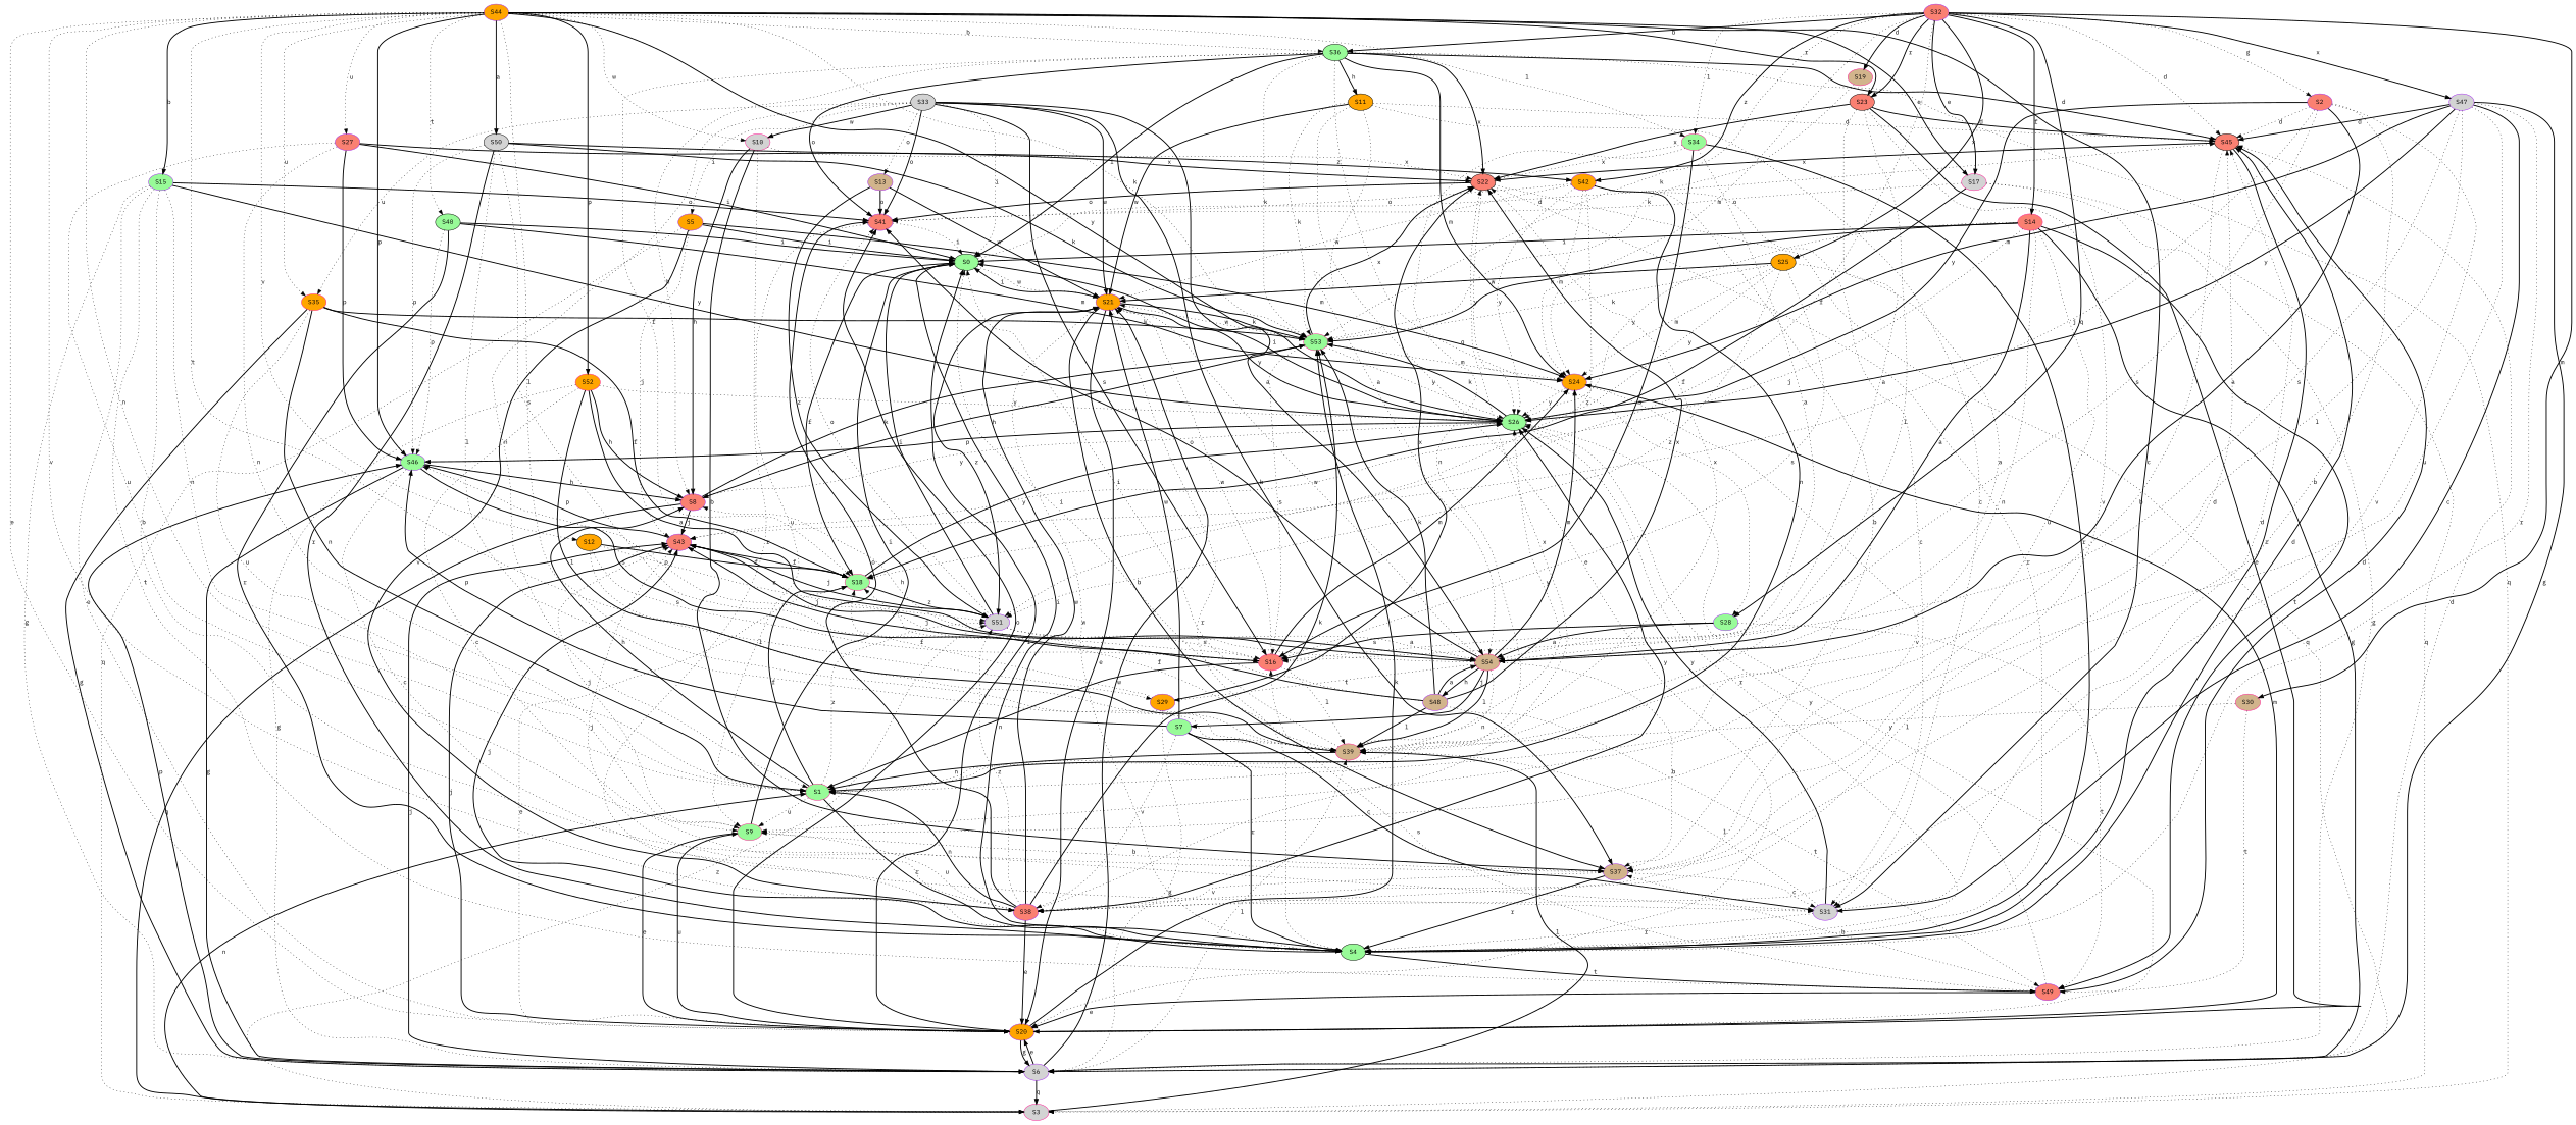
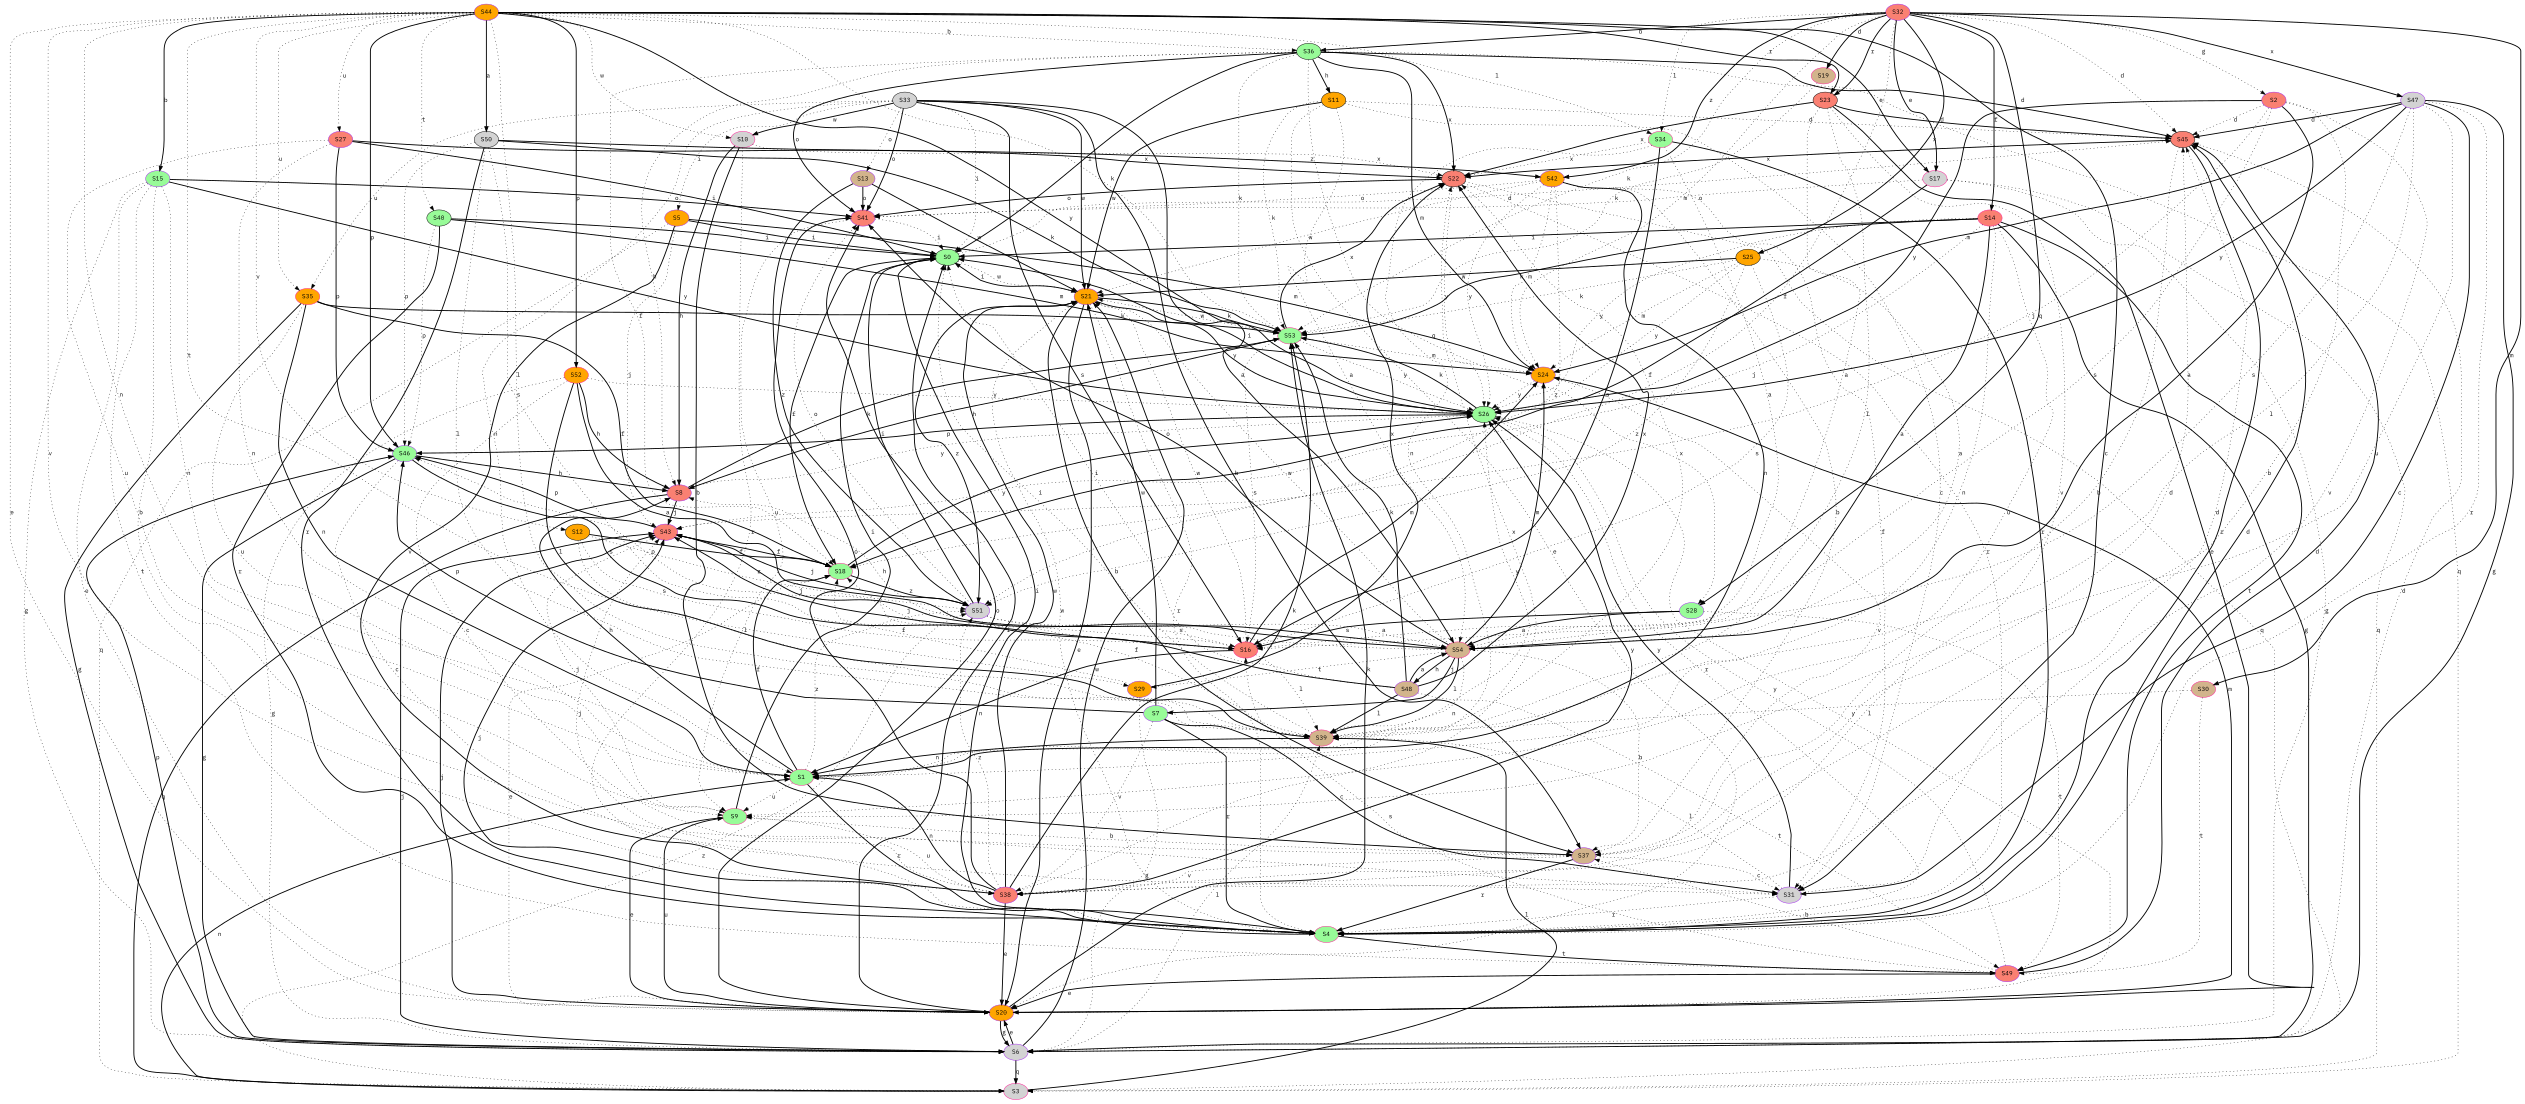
  strict digraph {
    fontname="IBM Plex Mono"
    node [color=purple fillcolor=palegreen fontname="IBM Plex Mono" style=filled]
    edge [fontname="IBM Plex Mono" style=bold]
    S32 [fillcolor=salmon]
    S36 [color=black]
    S19 [color=deeppink fillcolor=tan]
    S45 [color=black fillcolor=salmon]
    S17 [color=deeppink fillcolor=lightgrey]
    S14 [color=deeppink fillcolor=salmon]
    S18 [color=deeppink]
    S2 [fillcolor=salmon]
    S53 [color=deeppink]
    S34 [color=deeppink]
    S30 [color=deeppink fillcolor=tan]
    S24 [fillcolor=orange]
    S28
    S23 [color=black fillcolor=salmon]
    S25 [color=black fillcolor=orange]
    S47 [fillcolor=lightgrey]
    S42 [fillcolor=orange]
    S0 [color=black]
    S41 [fillcolor=salmon]
    S11 [color=black fillcolor=orange]
    S8 [fillcolor=salmon]
    S3 [color=deeppink fillcolor=lightgrey]
    S22 [color=black fillcolor=salmon]
    S37 [fillcolor=tan]
-   S4 [color=black]
+   S4 [color=deeppink]
    S6 [fillcolor=lightgrey]
    S1 [color=deeppink]
    S26 [color=black]
    S54 [color=deeppink fillcolor=tan]
    S43 [fillcolor=salmon]
    S49 [fillcolor=salmon]
    S9 [color=deeppink]
    S20 [fillcolor=orange]
    S51 [fillcolor=lightgrey]
    S38 [fillcolor=salmon]
    S16 [color=deeppink fillcolor=salmon]
    S21 [fillcolor=orange]
    S39 [color=deeppink fillcolor=tan]
    S31 [fillcolor=lightgrey]
    S44 [fillcolor=orange]
    S50 [color=black fillcolor=lightgrey]
    S15
    S52 [color=deeppink fillcolor=orange]
    S46
    S40 [color=black]
    S29 [fillcolor=orange]
    S27 [fillcolor=salmon]
    S35 [color=deeppink fillcolor=orange]
    S12 [color=black fillcolor=orange]
    S10 [color=deeppink fillcolor=lightgrey]
    S33 [color=black fillcolor=lightgrey]
    S5 [fillcolor=orange]
    S13 [fillcolor=tan]
    S48 [fillcolor=tan]
    S7
    S32 -> S36 [label=b]
    S32 -> S19 [label=d]
    S32 -> S45 [label=d style=dotted]
    S32 -> S17 [label=e]
    S32 -> S14 [label=f]
    S32 -> S18 [label=f style=dotted]
    S32 -> S2 [label=g style=dotted]
    S32 -> S53 [label=k style=dotted]
    S32 -> S34 [label=l style=dotted]
    S32 -> S30 [label=m]
    S32 -> S24 [label=m style=dotted]
    S32 -> S28 [label=q]
    S32 -> S23 [label=r]
    S32 -> S25 [label=x]
    S32 -> S47 [label=x]
    S32 -> S42 [label=z]
    S36 -> S45 [label=d]
    S36 -> S18 [label=f style=dotted]
    S36 -> S53 [label=k style=dotted]
    S36 -> S24 [label=m]
    S36 -> S28 [label=q style=dotted]
    S36 -> S0 [label=i]
    S36 -> S41 [label=o]
    S36 -> S11 [label=h]
    S36 -> S8 [label=h style=dotted]
    S36 -> S3 [label=q style=dotted]
    S36 -> S22 [label=x]
    S19 -> S53 [label=k style=dotted]
    S45 -> S22 [label=x]
    S45 -> S37 [label=b style=dotted]
    S45 -> S4 [label=r]
    S17 -> S18 [label=f]
    S17 -> S41 [label=o style=dotted]
    S17 -> S3 [label=q style=dotted]
    S17 -> S6 [label=g style=dotted]
    S14 -> S53 [label=k]
    S14 -> S0 [label=i]
    S14 -> S6 [label=g]
    S14 -> S1 [label=n style=dotted]
    S14 -> S26 [label=y style=dotted]
    S14 -> S54 [label=a]
    S14 -> S43 [label=j style=dotted]
    S14 -> S49 [label=t]
    S14 -> S9 [label=u style=dotted]
    S18 -> S26 [label=y]
    S18 -> S20 [label=e style=dotted]
    S18 -> S51 [label=z]
    S2 -> S45 [label=d style=dotted]
    S2 -> S37 [label=b style=dotted]
    S2 -> S26 [label=y]
    S2 -> S54 [label=a]
    S2 -> S43 [label=j style=dotted]
    S2 -> S38 [label=v style=dotted]
    S2 -> S16 [label=s style=dotted]
    S53 -> S24 [label=m style=dotted]
    S53 -> S8 [label=h]
    S53 -> S22 [label=x]
    S53 -> S26 [label=y style=dotted]
    S53 -> S16 [label=s style=dotted]
    S53 -> S21 [label=w style=dotted]
    S34 -> S22 [label=x style=dotted]
    S34 -> S4 [label=r]
    S34 -> S1 [label=n style=dotted]
    S34 -> S54 [label=a style=dotted]
    S34 -> S16 [label=s]
    S30 -> S49 [label=t style=dotted]
    S30 -> S39 [label=l style=dotted]
    S24 -> S26 [label=y style=dotted]
    S24 -> S38 [label=v style=dotted]
    S28 -> S54 [label=a]
    S28 -> S49 [label=t style=dotted]
    S28 -> S16 [label=s]
    S23 -> S45 [label=d]
    S23 -> S22 [label=x]
    S23 -> S54 [label=a style=dotted]
    S23 -> S20 [label=e]
    S23 -> S38 [label=v style=dotted]
    S23 -> S39 [label=l style=dotted]
    S25 -> S53 [label=k style=dotted]
    S25 -> S24 [label=m style=dotted]
    S25 -> S26 [label=y style=dotted]
    S25 -> S54 [label=a style=dotted]
    S25 -> S51 [label=z style=dotted]
    S25 -> S16 [label=s style=dotted]
    S25 -> S21 [label=w]
    S47 -> S45 [label=d]
    S47 -> S24 [label=m]
    S47 -> S4 [label=r style=dotted]
    S47 -> S6 [label=g]
    S47 -> S26 [label=y]
    S47 -> S9 [label=u style=dotted]
    S47 -> S16 [label=s style=dotted]
    S47 -> S39 [label=l style=dotted]
    S47 -> S31 [label=c]
    S42 -> S24 [label=m style=dotted]
    S42 -> S41 [label=o style=dotted]
    S42 -> S37 [label=b style=dotted]
    S42 -> S1 [label=n]
    S42 -> S26 [label=y style=dotted]
    S42 -> S51 [label=z style=dotted]
    S42 -> S21 [label=w style=dotted]
-   S42 -> S31 [label=c style=dotted]
+   S42 -> S31 [label=f style=dotted]
    S0 -> S45 [label=d style=dotted]
    S0 -> S18 [label=f]
    S0 -> S21 [label=w style=dotted]
    S41 -> S0 [label=i style=dotted]
    S41 -> S9 [label=u style=dotted]
    S11 -> S45 [label=d style=dotted]
    S11 -> S53 [label=k style=dotted]
    S11 -> S54 [label=a style=dotted]
    S11 -> S20 [label=e style=dotted]
    S11 -> S21 [label=w]
    S11 -> S31 [label=c style=dotted]
    S8 -> S53 [label=k]
    S8 -> S3 [label=q]
    S8 -> S26 [label=y style=dotted]
    S8 -> S43 [label=j]
    S3 -> S1 [label=n]
    S3 -> S51 [label=z style=dotted]
    S3 -> S39 [label=l]
    S22 -> S41 [label=o]
    S22 -> S3 [label=q style=dotted]
    S22 -> S4 [label=r style=dotted]
    S22 -> S26 [label=y style=dotted]
    S37 -> S45 [label=d style=dotted]
    S37 -> S4 [label=r]
    S37 -> S38 [label=v style=dotted]
    S37 -> S31 [label=c style=dotted]
    S4 -> S45 [label=d]
    S4 -> S0 [label=i]
    S4 -> S43 [label=j]
    S4 -> S49 [label=t]
    S4 -> S21 [label=w style=dotted]
    S6 -> S45 [label=d style=dotted]
    S6 -> S3 [label=q]
    S6 -> S43 [label=j]
    S6 -> S20 [label=e]
    S6 -> S21 [label=w]
    S6 -> S39 [label=l style=dotted]
    S6 -> S46 [label=p]
    S1 -> S18 [label=f]
    S1 -> S8 [label=h]
    S1 -> S4 [label=r]
    S1 -> S9 [label=u style=dotted]
    S1 -> S51 [label=z style=dotted]
    S26 -> S53 [label=k]
    S26 -> S0 [label=i]
    S26 -> S4 [label=r style=dotted]
    S26 -> S46 [label=p]
    S54 -> S24 [label=m]
    S54 -> S41 [label=o]
    S54 -> S37 [label=b style=dotted]
    S54 -> S1 [label=n style=dotted]
    S54 -> S43 [label=j]
    S54 -> S21 [label=w style=dotted]
    S54 -> S39 [label=l]
    S54 -> S46 [label=p style=dotted]
    S54 -> S29 [label=t style=dotted]
    S54 -> S48 [label=h]
    S54 -> S7 [label=j]
    S43 -> S18 [label=f]
    S43 -> S46 [label=p]
    S49 -> S45 [label=d]
    S49 -> S37 [label=b style=dotted]
    S49 -> S26 [label=y style=dotted]
    S49 -> S20 [label=e]
    S49 -> S16 [label=s style=dotted]
    S9 -> S0 [label=i]
    S9 -> S37 [label=b style=dotted]
    S9 -> S43 [label=j style=dotted]
    S9 -> S20 [label=e]
    S20 -> S53 [label=k]
    S20 -> S24 [label=m]
    S20 -> S0 [label=i]
    S20 -> S41 [label=o]
    S20 -> S6 [label=g]
    S20 -> S26 [label=y style=dotted]
    S20 -> S43 [label=j]
    S20 -> S9 [label=u]
    S51 -> S0 [label=i]
    S51 -> S41 [label=o style=dotted]
    S51 -> S54 [label=a style=dotted]
    S51 -> S43 [label=j]
    S51 -> S16 [label=s style=dotted]
    S38 -> S53 [label=k]
    S38 -> S41 [label=o]
    S38 -> S22 [label=x style=dotted]
    S38 -> S1 [label=n]
    S38 -> S26 [label=y]
    S38 -> S43 [label=j style=dotted]
    S38 -> S9 [label=u style=dotted]
    S38 -> S20 [label=e]
    S38 -> S51 [label=z style=dotted]
    S38 -> S21 [label=w]
    S16 -> S24 [label=m]
    S16 -> S8 [label=h style=dotted]
    S16 -> S1 [label=n]
    S16 -> S21 [label=w style=dotted]
    S16 -> S39 [label=l style=dotted]
    S21 -> S53 [label=k]
    S21 -> S0 [label=i]
    S21 -> S37 [label=b]
    S21 -> S4 [label=r style=dotted]
    S21 -> S26 [label=y]
    S21 -> S20 [label=e]
    S21 -> S51 [label=z]
    S39 -> S18 [label=f style=dotted]
    S39 -> S0 [label=i style=dotted]
    S39 -> S22 [label=x style=dotted]
    S39 -> S1 [label=n]
    S39 -> S26 [label=y style=dotted]
    S31 -> S45 [label=d style=dotted]
    S31 -> S4 [label=r style=dotted]
    S31 -> S26 [label=y]
    S31 -> S39 [label=l style=dotted]
    S44 -> S36 [label=b style=dotted]
    S44 -> S17 [label=e]
    S44 -> S53 [label=k style=dotted]
    S44 -> S34 [label=l style=dotted]
    S44 -> S23 [label=r]
    S44 -> S1 [label=n style=dotted]
    S44 -> S26 [label=y]
    S44 -> S20 [label=e style=dotted]
    S44 -> S38 [label=v style=dotted]
    S44 -> S39 [label=l style=dotted]
    S44 -> S31 [label=c]
    S44 -> S50 [label=a]
    S44 -> S15 [label=b]
    S44 -> S52 [label=p]
    S44 -> S46 [label=p]
    S44 -> S40 [label=t style=dotted]
    S44 -> S29 [label=t style=dotted]
    S44 -> S27 [label=u style=dotted]
    S44 -> S35 [label=u style=dotted]
    S44 -> S12 [label=v style=dotted]
    S44 -> S10 [label=w style=dotted]
    S50 -> S53 [label=k]
    S50 -> S42 [label=z]
    S50 -> S4 [label=r]
    S50 -> S16 [label=s style=dotted]
    S50 -> S39 [label=l style=dotted]
    S50 -> S46 [label=p style=dotted]
    S15 -> S41 [label=o]
    S15 -> S37 [label=b style=dotted]
    S15 -> S6 [label=g style=dotted]
    S15 -> S1 [label=n style=dotted]
    S15 -> S26 [label=y]
    S15 -> S49 [label=t style=dotted]
    S15 -> S20 [label=e style=dotted]
    S52 -> S8 [label=h]
    S52 -> S6 [label=g style=dotted]
    S52 -> S26 [label=y style=dotted]
    S52 -> S54 [label=a]
    S52 -> S39 [label=l]
    S52 -> S31 [label=c style=dotted]
    S46 -> S8 [label=h]
    S46 -> S6 [label=g]
    S46 -> S16 [label=s]
    S46 -> S31 [label=c style=dotted]
    S40 -> S24 [label=m]
    S40 -> S0 [label=i]
    S40 -> S4 [label=r]
    S40 -> S46 [label=p style=dotted]
    S29 -> S18 [label=f style=dotted]
    S29 -> S22 [label=x]
    S29 -> S6 [label=g style=dotted]
    S27 -> S0 [label=i]
    S27 -> S22 [label=x]
    S27 -> S1 [label=n style=dotted]
    S27 -> S9 [label=u style=dotted]
    S27 -> S46 [label=p]
    S35 -> S18 [label=f]
    S35 -> S53 [label=k]
    S35 -> S6 [label=g]
    S35 -> S1 [label=n]
    S35 -> S9 [label=u style=dotted]
    S12 -> S18 [label=f]
    S12 -> S51 [label=z style=dotted]
    S12 -> S16 [label=s style=dotted]
    S12 -> S39 [label=l style=dotted]
    S10 -> S8 [label=h]
    S10 -> S22 [label=x style=dotted]
    S10 -> S37 [label=b]
    S10 -> S4 [label=r style=dotted]
    S33 -> S0 [label=i style=dotted]
    S33 -> S41 [label=o]
    S33 -> S37 [label=b]
    S33 -> S1 [label=n style=dotted]
    S33 -> S54 [label=a]
    S33 -> S16 [label=s]
    S33 -> S21 [label=w]
    S33 -> S35 [label=u style=dotted]
    S33 -> S10 [label=w]
    S33 -> S5 [label=i style=dotted]
    S33 -> S13 [label=o style=dotted]
    S5 -> S24 [label=m]
    S5 -> S0 [label=i]
    S5 -> S3 [label=q style=dotted]
    S5 -> S43 [label=j style=dotted]
    S5 -> S38 [label=v]
    S13 -> S41 [label=o]
    S13 -> S51 [label=z]
    S13 -> S21 [label=w]
    S48 -> S53 [label=k]
    S48 -> S0 [label=i style=dotted]
    S48 -> S22 [label=x]
    S48 -> S54 [label=a]
    S48 -> S43 [label=j]
    S48 -> S49 [label=t style=dotted]
    S48 -> S39 [label=l]
    S7 -> S4 [label=r]
    S7 -> S38 [label=v style=dotted]
    S7 -> S21 [label=w]
    S7 -> S31 [label=c]
    S7 -> S46 [label=p]
  }
